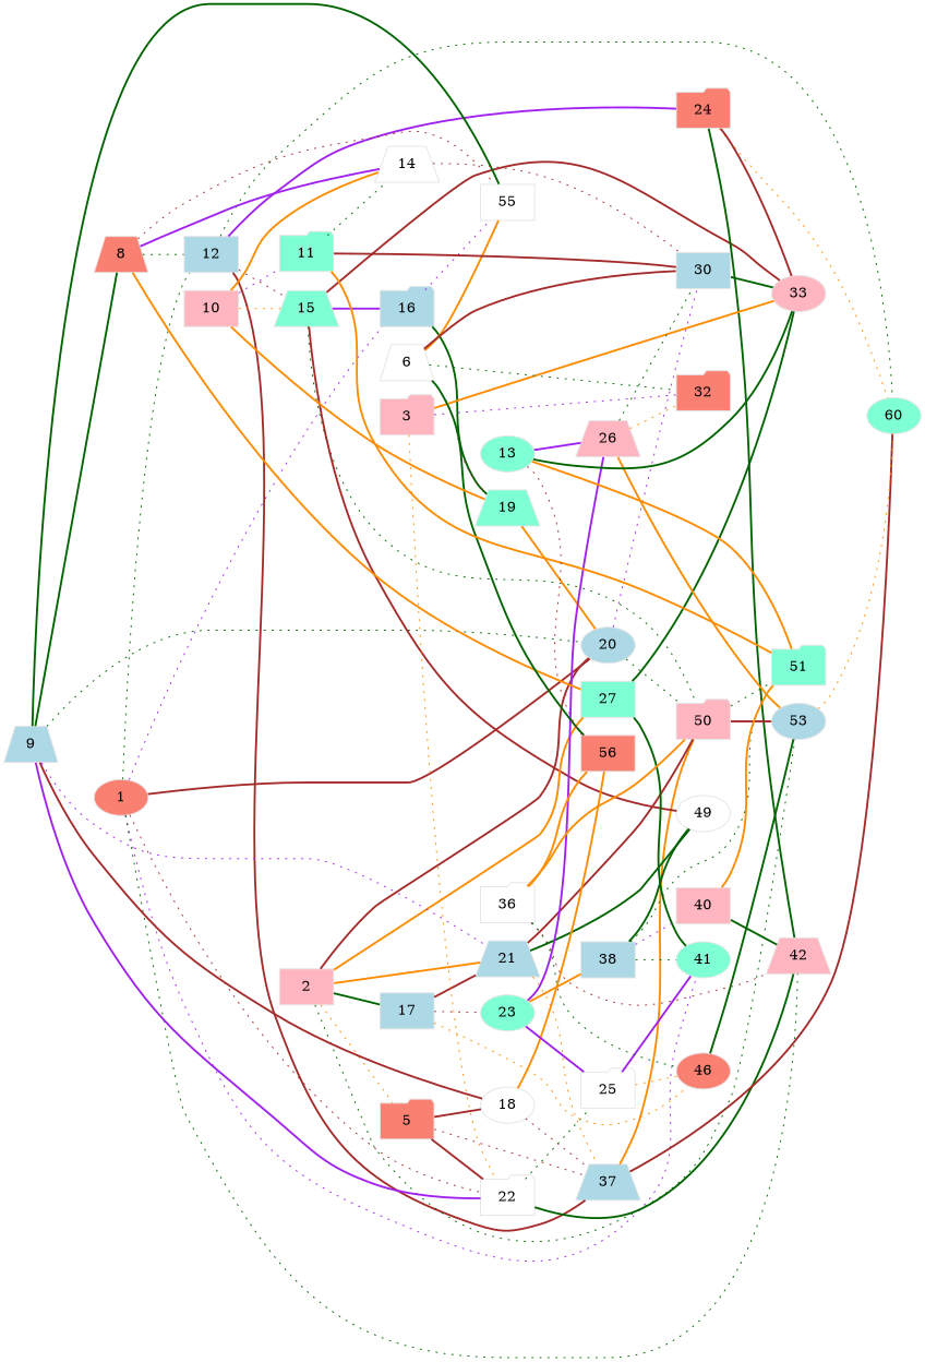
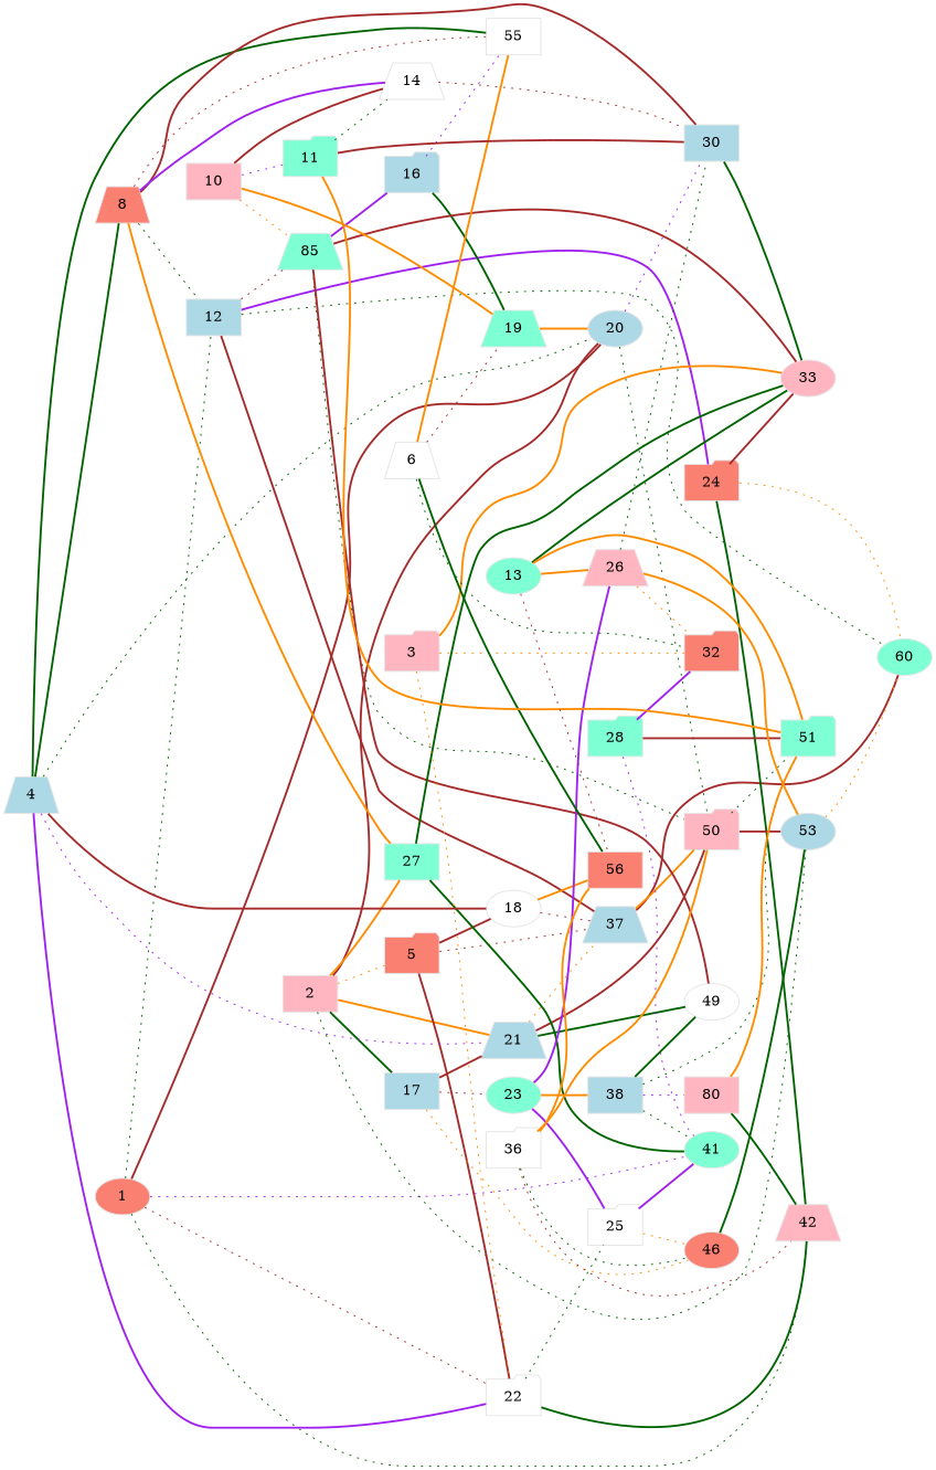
  graph {
    rankdir=LR
    node [color=gray90 fillcolor=lightblue shape=folder style=filled]
    edge [color=darkgreen style=bold]
    1 [fillcolor=salmon shape=ellipse super="+7"]
    12 [shape=box super="+61"]
    16
    20 [shape=ellipse super="+48"]
    22 [fillcolor=white super="+35"]
    41 [fillcolor=aquamarine shape=ellipse super="+52"]
    42 [fillcolor=lightpink shape=trapezium super="+44"]
    37 [shape=trapezium super="+58"]
-   15 [fillcolor=aquamarine shape=trapezium super="+54"]
+   15 [fillcolor=aquamarine shape=trapezium super="+54" label=85]
    24 [fillcolor=salmon]
    60 [fillcolor=aquamarine shape=ellipse]
    55 [fillcolor=white shape=box]
    19 [fillcolor=aquamarine shape=trapezium]
    30 [shape=box super="+39"]
    50 [fillcolor=lightpink super="+62"]
    25 [fillcolor=white]
    2 [fillcolor=lightpink shape=box super="+29"]
    5 [fillcolor=salmon]
    17 [shape=box]
    21 [shape=trapezium super="+34"]
    27 [fillcolor=aquamarine shape=box]
    53 [shape=ellipse super="+57"]
    18 [fillcolor=white shape=ellipse]
    23 [fillcolor=aquamarine shape=ellipse]
    46 [fillcolor=salmon shape=ellipse]
    49 [fillcolor=white shape=ellipse]
    33 [fillcolor=lightpink shape=ellipse super="+47"]
    3 [fillcolor=lightpink]
    32 [fillcolor=salmon]
+   28 [fillcolor=aquamarine]
    51 [fillcolor=aquamarine super="+59"]
-   4 [shape=trapezium super="+9" label=9]
+   4 [shape=trapezium super="+9"]
    8 [fillcolor=salmon shape=trapezium super="+43"]
    14 [fillcolor=white shape=trapezium]
    56 [fillcolor=salmon shape=box]
    6 [fillcolor=white shape=trapezium]
    10 [fillcolor=lightpink shape=box]
    11 [fillcolor=aquamarine]
    26 [fillcolor=lightpink shape=trapezium super="+31"]
    13 [fillcolor=aquamarine shape=ellipse]
    38 [shape=box super="+45"]
-   40 [fillcolor=lightpink shape=box]
+   40 [fillcolor=lightpink shape=box label=80]
    36 [fillcolor=white]
    1 -- 12 [style=dotted]
-   1 -- 16 [color=purple style=dotted]
    1 -- 20 [color=brown]
    1 -- 22 [color=brown style=dotted]
    1 -- 41 [color=purple style=dotted]
    1 -- 42 [style=dotted]
    12 -- 37 [color=brown]
    12 -- 15 [color=brown style=dotted]
    12 -- 24 [color=purple]
    12 -- 60 [style=dotted]
    16 -- 55 [color=purple style=dotted]
    16 -- 19
    20 -- 30 [color=purple style=dotted]
    20 -- 50 [style=dotted]
    22 -- 42
    22 -- 25 [style=dotted]
    37 -- 60 [color=brown]
    37 -- 50 [color=darkorange]
    15 -- 16 [color=purple]
    15 -- 50 [style=dotted]
    15 -- 49 [color=brown]
    15 -- 33 [color=brown]
    24 -- 42
    24 -- 60 [color=darkorange style=dotted]
    24 -- 33 [color=brown]
    19 -- 20 [color=darkorange]
    30 -- 33
    50 -- 53 [color=brown]
    50 -- 51 [style=dotted]
    25 -- 41 [color=purple]
    25 -- 46 [color=darkorange style=dotted]
    2 -- 20 [color=brown]
    2 -- 5 [color=darkorange style=dotted]
    2 -- 17
    2 -- 21 [color=darkorange]
    2 -- 27 [color=darkorange]
    2 -- 53 [style=dotted]
    5 -- 22 [color=brown]
    5 -- 37 [color=brown style=dotted]
    5 -- 18 [color=brown]
    17 -- 21 [color=brown]
    17 -- 23 [color=brown style=dotted]
    17 -- 46 [color=darkorange style=dotted]
    21 -- 37 [color=darkorange style=dotted]
    21 -- 50 [color=brown]
    21 -- 49
    27 -- 41
    27 -- 33
    53 -- 60 [color=darkorange style=dotted]
    18 -- 37 [color=brown style=dotted]
    18 -- 56 [color=darkorange]
    23 -- 25 [color=purple]
    23 -- 26 [color=purple]
    23 -- 38 [color=darkorange]
    46 -- 53
    3 -- 22 [color=darkorange style=dotted]
    3 -- 33 [color=darkorange]
-   3 -- 32 [color=purple style=dotted]
+   3 -- 32 [color=darkorange style=dotted]
+   28 -- 41 [color=purple style=dotted]
+   28 -- 32 [color=purple]
+   28 -- 51 [color=brown]
    4 -- 20 [style=dotted]
    4 -- 22 [color=purple]
    4 -- 55
    4 -- 21 [color=purple style=dotted]
    4 -- 18 [color=brown]
    4 -- 8
    8 -- 12 [style=dotted]
    8 -- 55 [color=brown style=dotted]
-   6 -- 30 [color=brown]
+   8 -- 30 [color=brown]
    8 -- 27 [color=darkorange]
    8 -- 14 [color=purple]
    14 -- 30 [color=brown style=dotted]
    6 -- 55 [color=darkorange]
    6 -- 19 [color=brown style=dotted]
    6 -- 32 [style=dotted]
    6 -- 56
    10 -- 15 [color=darkorange style=dotted]
    10 -- 19 [color=darkorange]
-   10 -- 14 [color=darkorange]
+   10 -- 14 [color=brown]
    10 -- 11 [color=purple style=dotted]
    11 -- 30 [color=brown]
    11 -- 51 [color=darkorange]
    11 -- 14 [style=dotted]
    26 -- 30 [style=dotted]
    26 -- 53 [color=darkorange weight=2]
    26 -- 32 [color=darkorange style=dotted]
    13 -- 33
    13 -- 51 [color=darkorange]
    13 -- 56 [color=brown style=dotted]
-   13 -- 26 [color=purple]
+   13 -- 26 [color=darkorange]
    38 -- 41 [style=dotted weight=2]
    38 -- 49
    38 -- 51 [style=dotted]
    38 -- 40 [color=purple style=dotted]
    40 -- 42 [weight=2]
    40 -- 51 [color=darkorange]
    36 -- 42 [color=brown style=dotted]
    36 -- 50 [color=darkorange]
    36 -- 46 [style=dotted]
    36 -- 56 [color=darkorange]
  }
